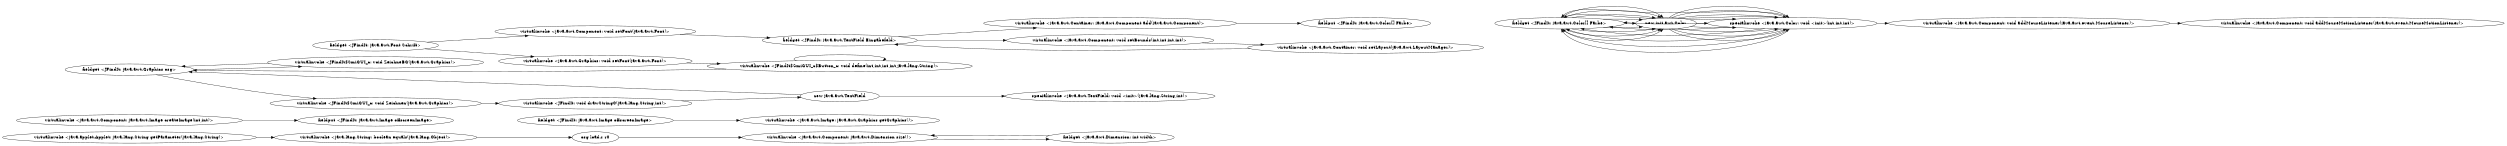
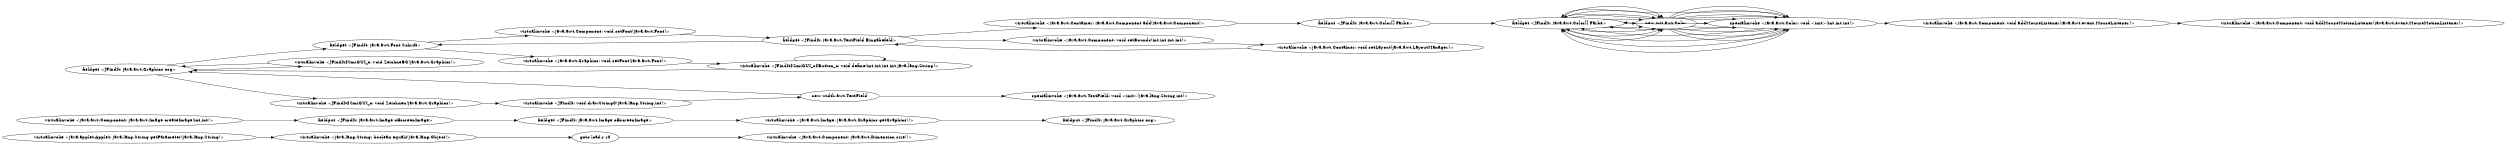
  digraph {
    rankdir=LR
    "virtualinvoke <java.applet.Applet: java.lang.String getParameter(java.lang.String)>"
    "virtualinvoke <java.lang.String: boolean equals(java.lang.Object)>"
-   "goto load.r r0" [label="osg load.r r0"]
+   "goto load.r r0"
    "virtualinvoke <java.awt.Component: java.awt.Dimension size()>"
-   "fieldget <java.awt.Dimension: int width>"
    "virtualinvoke <java.awt.Component: java.awt.Image createImage(int,int)>"
    "fieldput <JFindIt: java.awt.Image offscreenImage>"
    "fieldget <JFindIt: java.awt.Image offscreenImage>"
    "virtualinvoke <java.awt.Image: java.awt.Graphics getGraphics()>"
+   "fieldput <JFindIt: java.awt.Graphics osg>"
    "fieldget <JFindIt: java.awt.Graphics osg>"
    "fieldget <JFindIt: java.awt.Font Schrift>"
    "virtualinvoke <JFindIt$SmiGUI_c: void ZeichneBG(java.awt.Graphics)>"
    "virtualinvoke <JFindIt$SmiGUI_c: void Zeichnen(java.awt.Graphics)>"
    "virtualinvoke <java.awt.Graphics: void setFont(java.awt.Font)>"
    "virtualinvoke <java.awt.Component: void setFont(java.awt.Font)>"
    "virtualinvoke <JFindIt: void drawStringC(java.lang.String,int)>"
    "virtualinvoke <JFindIt$SmiGUI_c$Button_c: void define(int,int,int,int,java.lang.String)>"
    "fieldget <JFindIt: java.awt.TextField Eingabefeld>"
-   "new java.awt.TextField"
+   "new java.awt.TextField" [label="new width.awt.TextField"]
    "specialinvoke <java.awt.TextField: void <init>(java.lang.String,int)>"
    "virtualinvoke <java.awt.Component: void setBounds(int,int,int,int)>"
    "virtualinvoke <java.awt.Container: java.awt.Component add(java.awt.Component)>"
    "virtualinvoke <java.awt.Container: void setLayout(java.awt.LayoutManager)>"
    "fieldput <JFindIt: java.awt.Color[] Farbe>"
    "fieldget <JFindIt: java.awt.Color[] Farbe>"
    n27 [label="new init.awt.Color"]
    "specialinvoke <java.awt.Color: void <init>(int,int,int)>"
    "virtualinvoke <java.awt.Component: void addMouseListener(java.awt.event.MouseListener)>"
    "virtualinvoke <java.awt.Component: void addMouseMotionListener(java.awt.event.MouseMotionListener)>"
    "virtualinvoke <java.applet.Applet: java.lang.String getParameter(java.lang.String)>" -> "virtualinvoke <java.lang.String: boolean equals(java.lang.Object)>"
    "virtualinvoke <java.lang.String: boolean equals(java.lang.Object)>" -> "goto load.r r0"
    "goto load.r r0" -> "virtualinvoke <java.awt.Component: java.awt.Dimension size()>"
-   "virtualinvoke <java.awt.Component: java.awt.Dimension size()>" -> "fieldget <java.awt.Dimension: int width>"
-   "fieldget <java.awt.Dimension: int width>" -> "virtualinvoke <java.awt.Component: java.awt.Dimension size()>"
    "virtualinvoke <java.awt.Component: java.awt.Image createImage(int,int)>" -> "fieldput <JFindIt: java.awt.Image offscreenImage>"
+   "fieldput <JFindIt: java.awt.Image offscreenImage>" -> "fieldget <JFindIt: java.awt.Image offscreenImage>"
    "fieldget <JFindIt: java.awt.Image offscreenImage>" -> "virtualinvoke <java.awt.Image: java.awt.Graphics getGraphics()>"
+   "virtualinvoke <java.awt.Image: java.awt.Graphics getGraphics()>" -> "fieldput <JFindIt: java.awt.Graphics osg>"
+   "fieldget <JFindIt: java.awt.Graphics osg>" -> "fieldget <JFindIt: java.awt.Font Schrift>"
    "fieldget <JFindIt: java.awt.Graphics osg>" -> "virtualinvoke <JFindIt$SmiGUI_c: void ZeichneBG(java.awt.Graphics)>"
    "fieldget <JFindIt: java.awt.Graphics osg>" -> "virtualinvoke <JFindIt$SmiGUI_c: void Zeichnen(java.awt.Graphics)>"
    "fieldget <JFindIt: java.awt.Font Schrift>" -> "virtualinvoke <java.awt.Graphics: void setFont(java.awt.Font)>"
    "fieldget <JFindIt: java.awt.Font Schrift>" -> "virtualinvoke <java.awt.Component: void setFont(java.awt.Font)>"
    "virtualinvoke <JFindIt$SmiGUI_c: void ZeichneBG(java.awt.Graphics)>" -> "fieldget <JFindIt: java.awt.Graphics osg>"
    "virtualinvoke <JFindIt$SmiGUI_c: void Zeichnen(java.awt.Graphics)>" -> "virtualinvoke <JFindIt: void drawStringC(java.lang.String,int)>"
    "virtualinvoke <java.awt.Graphics: void setFont(java.awt.Font)>" -> "virtualinvoke <JFindIt$SmiGUI_c$Button_c: void define(int,int,int,int,java.lang.String)>"
    "virtualinvoke <java.awt.Component: void setFont(java.awt.Font)>" -> "fieldget <JFindIt: java.awt.TextField Eingabefeld>"
    "virtualinvoke <JFindIt: void drawStringC(java.lang.String,int)>" -> "new java.awt.TextField"
    "virtualinvoke <JFindIt$SmiGUI_c$Button_c: void define(int,int,int,int,java.lang.String)>" -> "fieldget <JFindIt: java.awt.Graphics osg>"
    "virtualinvoke <JFindIt$SmiGUI_c$Button_c: void define(int,int,int,int,java.lang.String)>" -> "virtualinvoke <JFindIt$SmiGUI_c$Button_c: void define(int,int,int,int,java.lang.String)>"
+   "fieldget <JFindIt: java.awt.TextField Eingabefeld>" -> "fieldget <JFindIt: java.awt.Font Schrift>"
    "fieldget <JFindIt: java.awt.TextField Eingabefeld>" -> "virtualinvoke <java.awt.Component: void setBounds(int,int,int,int)>"
    "fieldget <JFindIt: java.awt.TextField Eingabefeld>" -> "virtualinvoke <java.awt.Container: java.awt.Component add(java.awt.Component)>"
    "new java.awt.TextField" -> "fieldget <JFindIt: java.awt.Graphics osg>"
    "new java.awt.TextField" -> "specialinvoke <java.awt.TextField: void <init>(java.lang.String,int)>"
    "virtualinvoke <java.awt.Component: void setBounds(int,int,int,int)>" -> "virtualinvoke <java.awt.Container: void setLayout(java.awt.LayoutManager)>"
    "virtualinvoke <java.awt.Container: java.awt.Component add(java.awt.Component)>" -> "fieldput <JFindIt: java.awt.Color[] Farbe>"
    "virtualinvoke <java.awt.Container: void setLayout(java.awt.LayoutManager)>" -> "fieldget <JFindIt: java.awt.TextField Eingabefeld>"
+   "fieldput <JFindIt: java.awt.Color[] Farbe>" -> "fieldget <JFindIt: java.awt.Color[] Farbe>"
    "fieldget <JFindIt: java.awt.Color[] Farbe>" -> n27
    "fieldget <JFindIt: java.awt.Color[] Farbe>" -> n27
    "fieldget <JFindIt: java.awt.Color[] Farbe>" -> n27
    "fieldget <JFindIt: java.awt.Color[] Farbe>" -> n27
    "fieldget <JFindIt: java.awt.Color[] Farbe>" -> n27
    "fieldget <JFindIt: java.awt.Color[] Farbe>" -> n27
    "fieldget <JFindIt: java.awt.Color[] Farbe>" -> n27
    "fieldget <JFindIt: java.awt.Color[] Farbe>" -> n27
    "fieldget <JFindIt: java.awt.Color[] Farbe>" -> n27
    n27 -> "specialinvoke <java.awt.Color: void <init>(int,int,int)>"
    n27 -> "specialinvoke <java.awt.Color: void <init>(int,int,int)>"
    n27 -> "specialinvoke <java.awt.Color: void <init>(int,int,int)>"
    n27 -> "specialinvoke <java.awt.Color: void <init>(int,int,int)>"
    n27 -> "specialinvoke <java.awt.Color: void <init>(int,int,int)>"
    n27 -> "specialinvoke <java.awt.Color: void <init>(int,int,int)>"
    n27 -> "specialinvoke <java.awt.Color: void <init>(int,int,int)>"
    n27 -> "specialinvoke <java.awt.Color: void <init>(int,int,int)>"
    n27 -> "specialinvoke <java.awt.Color: void <init>(int,int,int)>"
    "specialinvoke <java.awt.Color: void <init>(int,int,int)>" -> "fieldget <JFindIt: java.awt.Color[] Farbe>"
    "specialinvoke <java.awt.Color: void <init>(int,int,int)>" -> "fieldget <JFindIt: java.awt.Color[] Farbe>"
    "specialinvoke <java.awt.Color: void <init>(int,int,int)>" -> "fieldget <JFindIt: java.awt.Color[] Farbe>"
    "specialinvoke <java.awt.Color: void <init>(int,int,int)>" -> "fieldget <JFindIt: java.awt.Color[] Farbe>"
    "specialinvoke <java.awt.Color: void <init>(int,int,int)>" -> "fieldget <JFindIt: java.awt.Color[] Farbe>"
    "specialinvoke <java.awt.Color: void <init>(int,int,int)>" -> "fieldget <JFindIt: java.awt.Color[] Farbe>"
    "specialinvoke <java.awt.Color: void <init>(int,int,int)>" -> "fieldget <JFindIt: java.awt.Color[] Farbe>"
    "specialinvoke <java.awt.Color: void <init>(int,int,int)>" -> "fieldget <JFindIt: java.awt.Color[] Farbe>"
    "specialinvoke <java.awt.Color: void <init>(int,int,int)>" -> "virtualinvoke <java.awt.Component: void addMouseListener(java.awt.event.MouseListener)>"
    "virtualinvoke <java.awt.Component: void addMouseListener(java.awt.event.MouseListener)>" -> "virtualinvoke <java.awt.Component: void addMouseMotionListener(java.awt.event.MouseMotionListener)>"
  }
